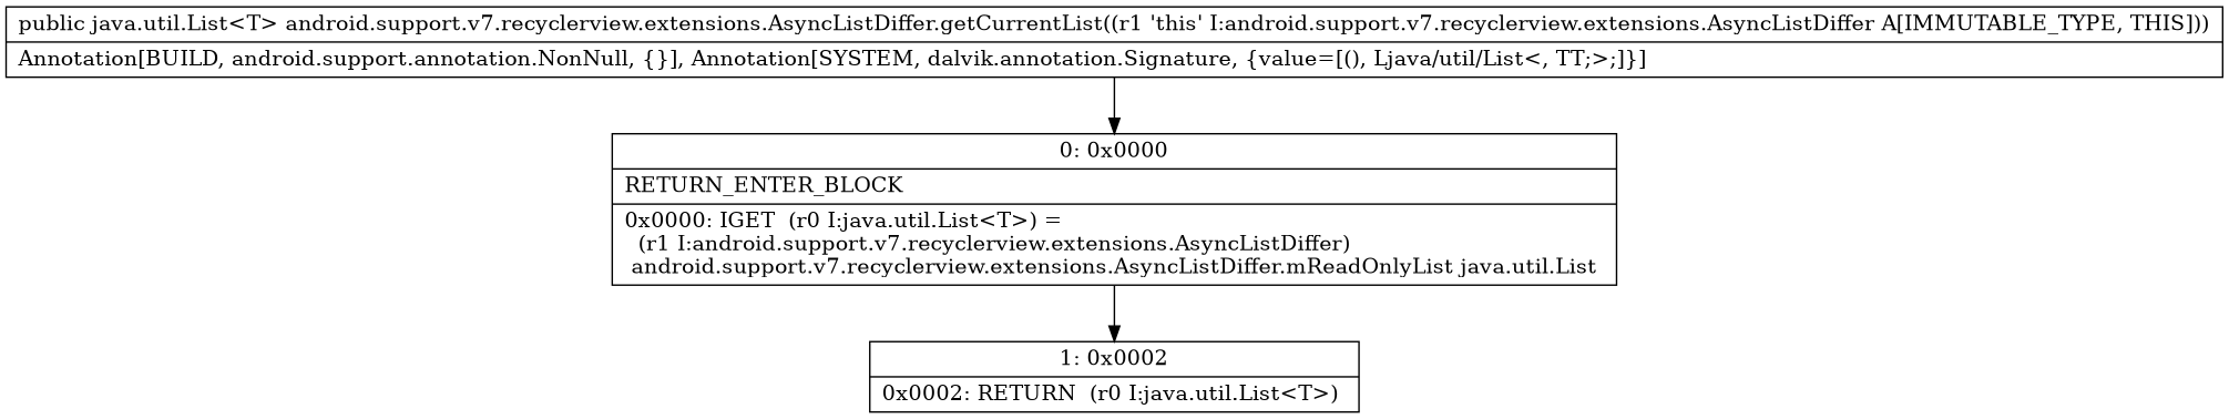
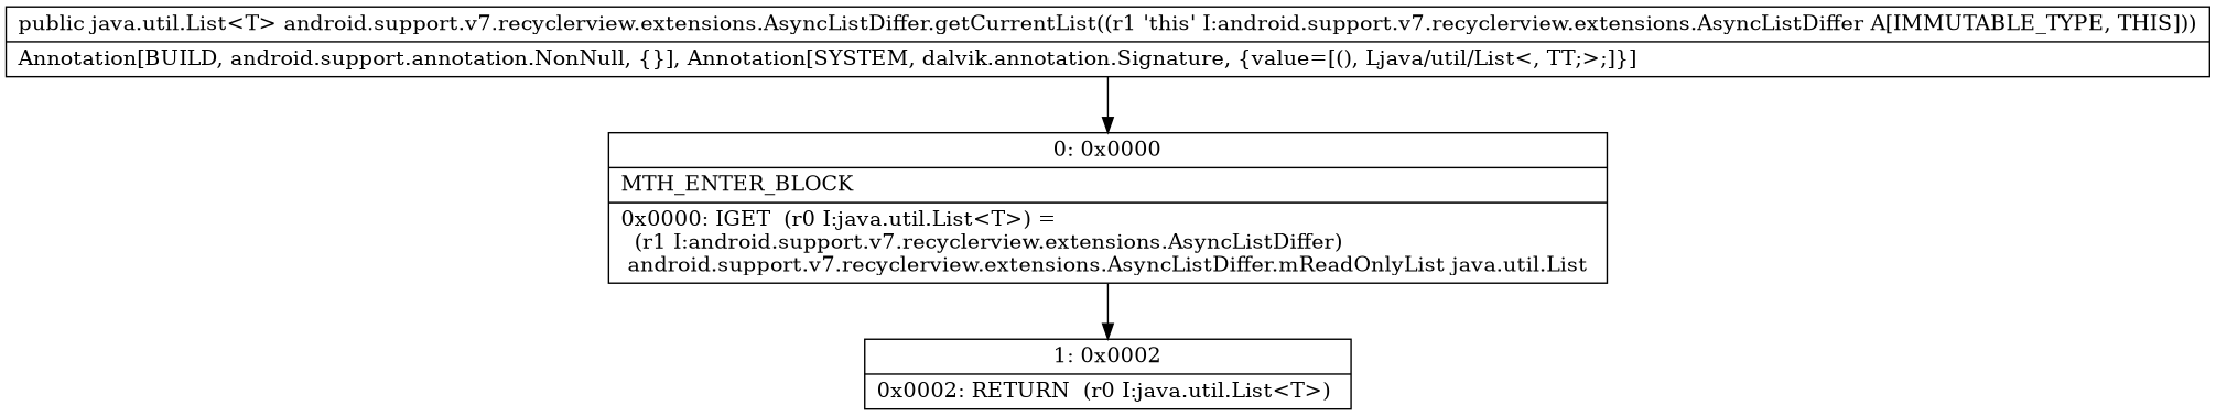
  digraph {
    node [shape=record]
-   n1 [label="{0\:\ 0x0000|RETURN_ENTER_BLOCK\l|0x0000: IGET  (r0 I:java.util.List\<T\>) = \l  (r1 I:android.support.v7.recyclerview.extensions.AsyncListDiffer)\l android.support.v7.recyclerview.extensions.AsyncListDiffer.mReadOnlyList java.util.List \l}"]
+   n1 [label="{0\:\ 0x0000|MTH_ENTER_BLOCK\l|0x0000: IGET  (r0 I:java.util.List\<T\>) = \l  (r1 I:android.support.v7.recyclerview.extensions.AsyncListDiffer)\l android.support.v7.recyclerview.extensions.AsyncListDiffer.mReadOnlyList java.util.List \l}"]
    n2 [label="{1\:\ 0x0002|0x0002: RETURN  (r0 I:java.util.List\<T\>) \l}"]
    n3 [label="{public java.util.List\<T\> android.support.v7.recyclerview.extensions.AsyncListDiffer.getCurrentList((r1 'this' I:android.support.v7.recyclerview.extensions.AsyncListDiffer A[IMMUTABLE_TYPE, THIS]))  | Annotation[BUILD, android.support.annotation.NonNull, \{\}], Annotation[SYSTEM, dalvik.annotation.Signature, \{value=[(), Ljava\/util\/List\<, TT;\>;]\}]\l}"]
    n1 -> n2
    n3 -> n1
  }
